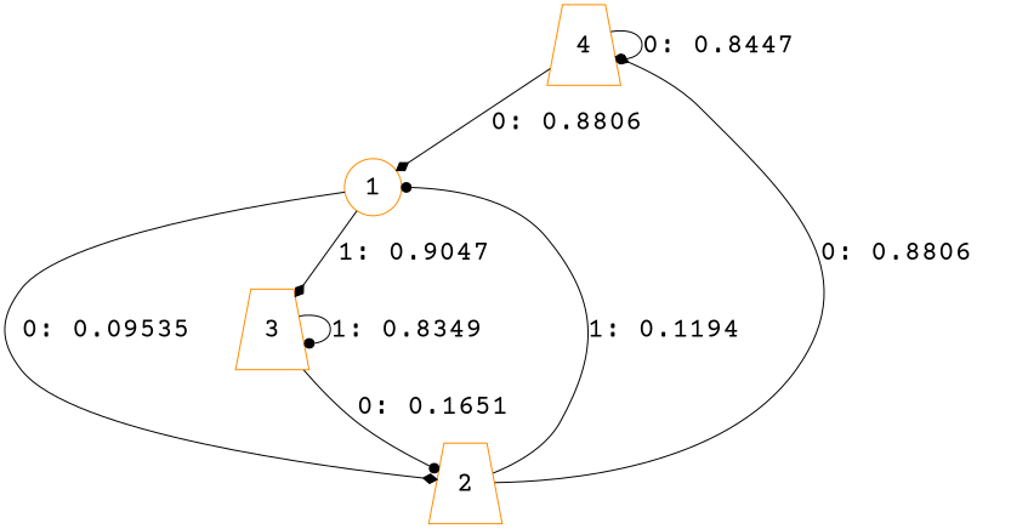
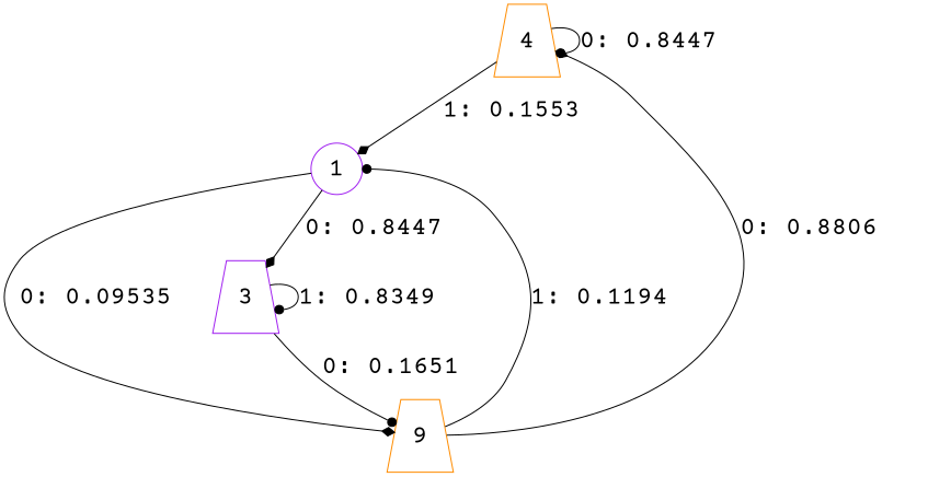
  digraph {
    fontname="Courier Prime"
    node [color=darkorange fontname="Courier Prime" fontsize=24 shape=trapezium]
    edge [arrowhead=dot fontname="Courier Prime" fontsize=24]
    n1 [label=4]
-   1 [shape=circle]
-   2
-   3
+   1 [color=purple shape=circle]
+   2 [label=9]
+   3 [color=purple]
    n1 -> n1 [label="0: 0.8447   "]
-   n1 -> 1 [arrowhead=diamond label="0: 0.8806   "]
+   n1 -> 1 [arrowhead=diamond label="1: 0.1553   "]
    1 -> 2 [arrowhead=diamond label="0: 0.09535  "]
-   1 -> 3 [arrowhead=diamond label="1: 0.9047   "]
+   1 -> 3 [arrowhead=diamond label="0: 0.8447   "]
    2 -> n1 [arrowhead=diamond label="0: 0.8806   "]
    2 -> 1 [label="1: 0.1194   "]
    3 -> 2 [label="0: 0.1651   "]
    3 -> 3 [label="1: 0.8349   "]
  }
